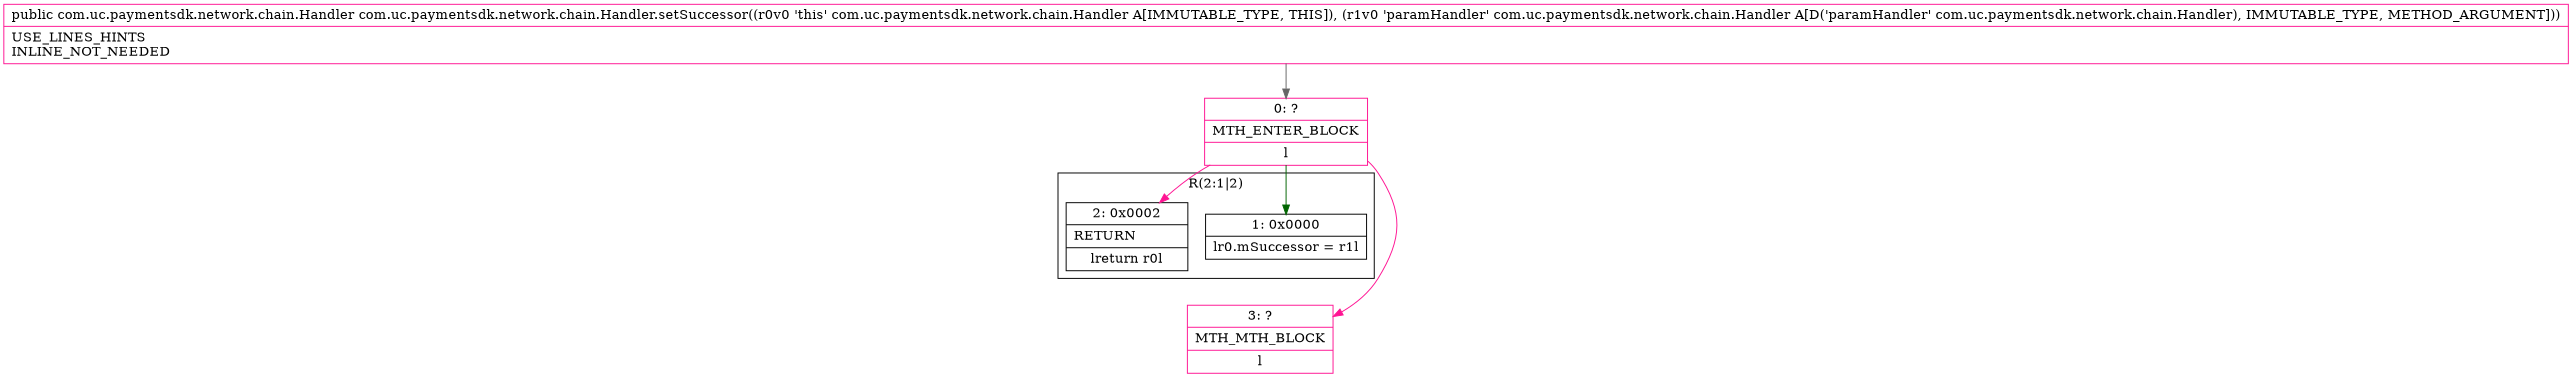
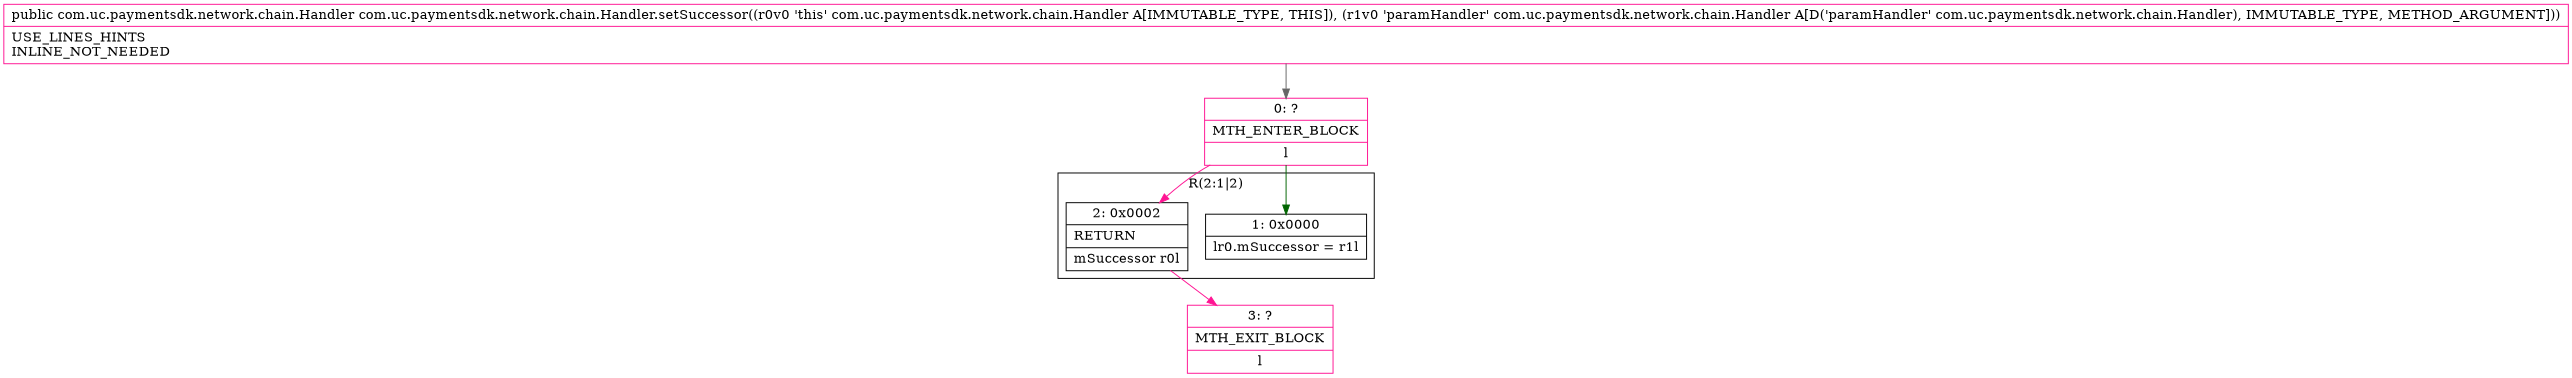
  digraph {
    node [color=deeppink shape=record]
    edge [color=deeppink]
    n1 [color=black label="{1\:\ 0x0000|lr0.mSuccessor = r1l}"]
-   n2 [color=black label="{2\:\ 0x0002|RETURN\l|lreturn r0l}"]
-   n3 [label="{3\:\ ?|MTH_MTH_BLOCK\l|l}"]
+   n2 [color=black label="{2\:\ 0x0002|RETURN\l|mSuccessor r0l}"]
+   n3 [label="{3\:\ ?|MTH_EXIT_BLOCK\l|l}"]
    n4 [label="{0\:\ ?|MTH_ENTER_BLOCK\l|l}"]
    n5 [label="{public com.uc.paymentsdk.network.chain.Handler com.uc.paymentsdk.network.chain.Handler.setSuccessor((r0v0 'this' com.uc.paymentsdk.network.chain.Handler A[IMMUTABLE_TYPE, THIS]), (r1v0 'paramHandler' com.uc.paymentsdk.network.chain.Handler A[D('paramHandler' com.uc.paymentsdk.network.chain.Handler), IMMUTABLE_TYPE, METHOD_ARGUMENT]))  | USE_LINES_HINTS\lINLINE_NOT_NEEDED\l}"]
    subgraph cluster_1 {
      label="R(2:1|2)"
      n1
      n2
    }
-   n4 -> n3
+   n2 -> n3
    n4 -> n1 [color=darkgreen]
    n4 -> n2
    n5 -> n4 [color=gray40]
  }
